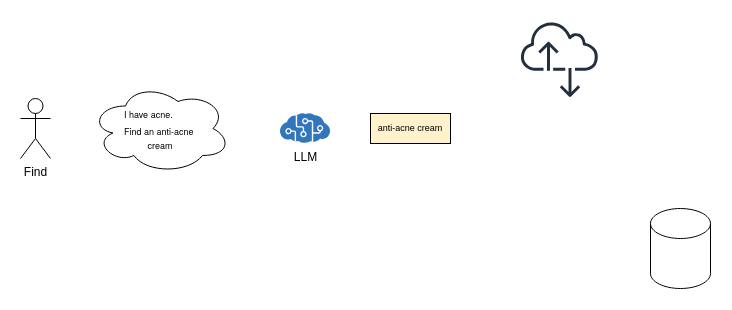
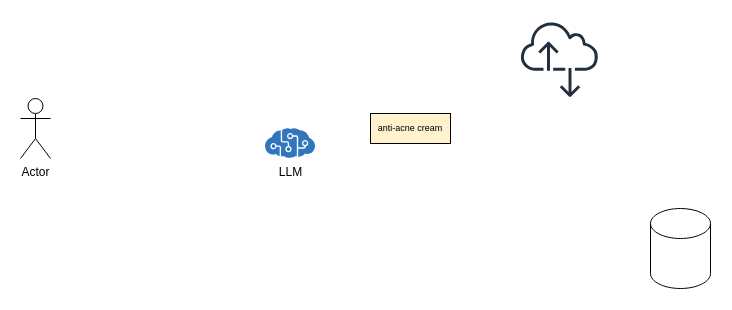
  <mxCell id="0" />
  <mxCell id="1" parent="0" />
- <mxCell id="2" value="Find" style="shape=umlActor;verticalLabelPosition=bottom;verticalAlign=top;html=1;outlineConnect=0;" vertex="1" parent="1"><mxGeometry x="20" y="98" width="30" height="60" as="geometry" /></mxCell>
- <mxCell id="3" value="&lt;p style=&quot;margin: 0px; font-variant-numeric: normal; font-variant-east-asian: normal; font-variant-alternates: normal; font-kerning: auto; font-optical-sizing: auto; font-feature-settings: normal; font-variation-settings: normal; font-variant-position: normal; font-stretch: normal; line-height: normal; font-family: &amp;quot;Helvetica Neue&amp;quot;; text-align: start;&quot; class=&quot;p1&quot;&gt;&lt;font style=&quot;font-size: 9px;&quot;&gt;I have acne.&lt;br&gt;Find an anti-acne&amp;nbsp;&lt;/font&gt;&lt;/p&gt;&lt;span style=&quot;font-family: &amp;quot;Helvetica Neue&amp;quot;; font-size: 9px; text-align: start;&quot;&gt;cream&lt;/span&gt;" style="ellipse;shape=cloud;whiteSpace=wrap;html=1;" vertex="1" parent="1"><mxGeometry x="90" y="83" width="140" height="90" as="geometry" /></mxCell>
+ <mxCell id="2" value="Actor" style="shape=umlActor;verticalLabelPosition=bottom;verticalAlign=top;html=1;outlineConnect=0;" vertex="1" parent="1"><mxGeometry x="20" y="98" width="30" height="60" as="geometry" /></mxCell>
  <mxCell id="4" value="" style="shape=cylinder3;whiteSpace=wrap;html=1;boundedLbl=1;backgroundOutline=1;size=15;" vertex="1" parent="1"><mxGeometry x="650" y="208" width="60" height="80" as="geometry" /></mxCell>
- <mxCell id="5" value="LLM" style="sketch=0;aspect=fixed;html=1;points=[];align=center;image;fontSize=12;image=img/lib/mscae/Cognitive_Services.svg;" vertex="1" parent="1"><mxGeometry x="280" y="113" width="50" height="30" as="geometry" /></mxCell>
+ <mxCell id="5" value="LLM" style="sketch=0;aspect=fixed;html=1;points=[];align=center;image;fontSize=12;image=img/lib/mscae/Cognitive_Services.svg;" vertex="1" parent="1"><mxGeometry x="265" y="128" width="50" height="30" as="geometry" /></mxCell>
  <mxCell id="6" value="anti-acne cream" style="rounded=0;whiteSpace=wrap;html=1;fontSize=9;fillColor=#fff2cc;" vertex="1" parent="1"><mxGeometry x="370" y="113" width="80" height="30" as="geometry" /></mxCell>
  <mxCell id="7" value="" style="sketch=0;outlineConnect=0;fontColor=#232F3E;gradientColor=none;fillColor=#232F3D;strokeColor=none;dashed=0;verticalLabelPosition=bottom;verticalAlign=top;align=center;html=1;fontSize=12;fontStyle=0;aspect=fixed;pointerEvents=1;shape=mxgraph.aws4.internet_alt2;" vertex="1" parent="1"><mxGeometry x="520" y="20" width="78" height="78" as="geometry" /></mxCell>
